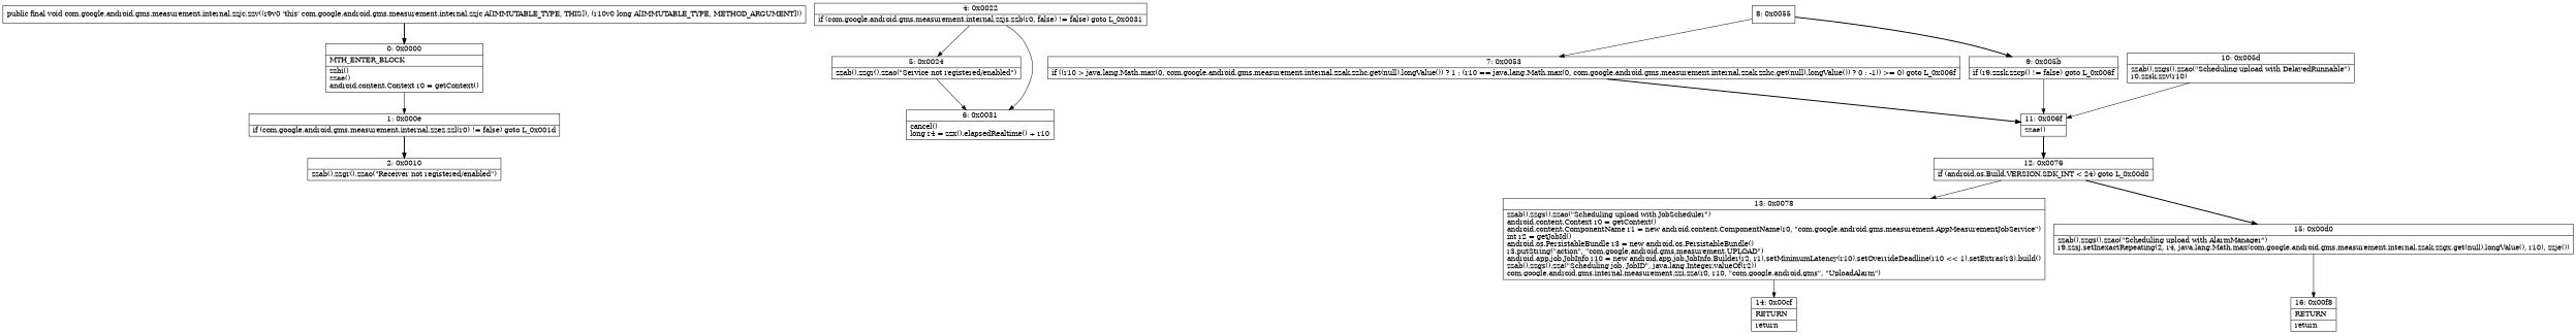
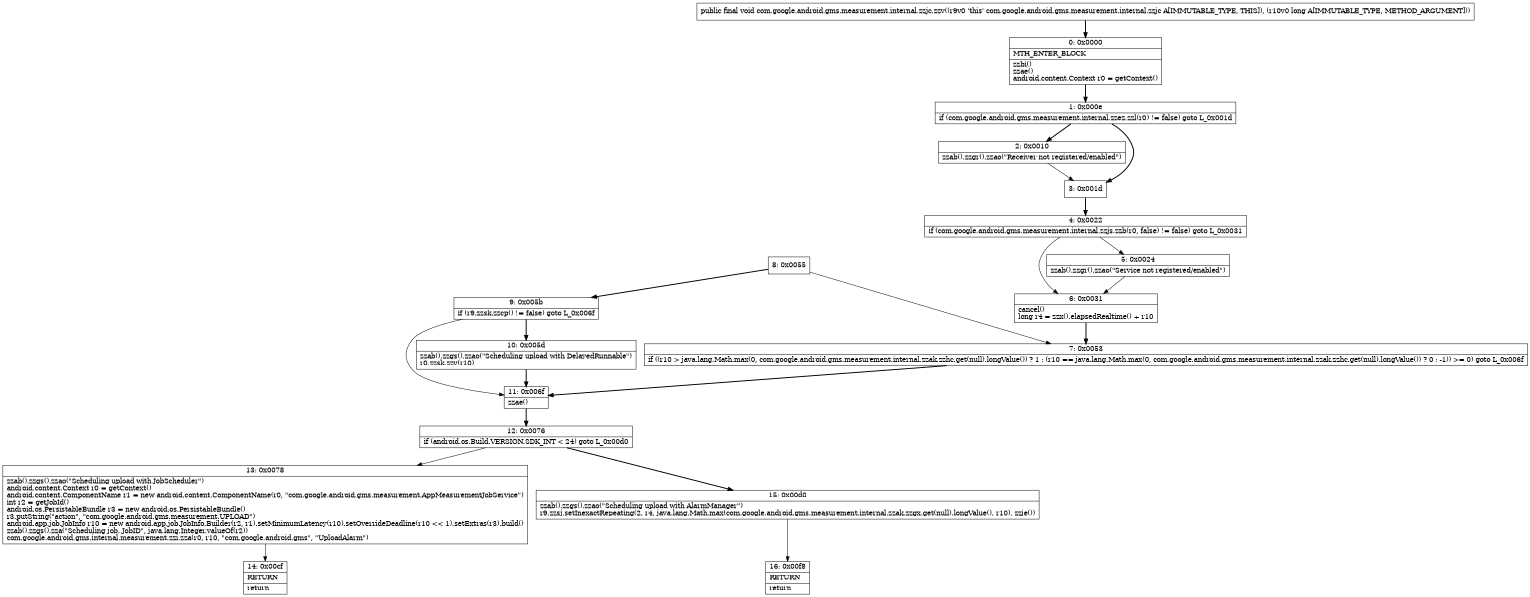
  digraph {
    node [shape=record]
    edge [style=solid]
    n1 [label="{0\:\ 0x0000|MTH_ENTER_BLOCK\l|zzbi()\lzzae()\landroid.content.Context r0 = getContext()\l}"]
    n2 [label="{1\:\ 0x000e|if (com.google.android.gms.measurement.internal.zzez.zzl(r0) != false) goto L_0x001d\l}"]
    n3 [label="{2\:\ 0x0010|zzab().zzgr().zzao(\"Receiver not registered\/enabled\")\l}"]
+   n4 [label="{3\:\ 0x001d}"]
    n5 [label="{4\:\ 0x0022|if (com.google.android.gms.measurement.internal.zzjs.zzb(r0, false) != false) goto L_0x0031\l}"]
    n6 [label="{5\:\ 0x0024|zzab().zzgr().zzao(\"Service not registered\/enabled\")\l}"]
    n7 [label="{6\:\ 0x0031|cancel()\llong r4 = zzx().elapsedRealtime() + r10\l}"]
    n8 [label="{7\:\ 0x0053|if ((r10 \> java.lang.Math.max(0, com.google.android.gms.measurement.internal.zzak.zzhc.get(null).longValue()) ? 1 : (r10 == java.lang.Math.max(0, com.google.android.gms.measurement.internal.zzak.zzhc.get(null).longValue()) ? 0 : \-1)) \>= 0) goto L_0x006f\l}"]
    n9 [label="{11\:\ 0x006f|zzae()\l}"]
    n10 [label="{8\:\ 0x0055}"]
    n11 [label="{9\:\ 0x005b|if (r9.zzsk.zzcp() != false) goto L_0x006f\l}"]
    n12 [label="{12\:\ 0x0076|if (android.os.Build.VERSION.SDK_INT \< 24) goto L_0x00d0\l}"]
    n13 [label="{10\:\ 0x005d|zzab().zzgs().zzao(\"Scheduling upload with DelayedRunnable\")\lr0.zzsk.zzv(r10)\l}"]
    n14 [label="{13\:\ 0x0078|zzab().zzgs().zzao(\"Scheduling upload with JobScheduler\")\landroid.content.Context r0 = getContext()\landroid.content.ComponentName r1 = new android.content.ComponentName(r0, \"com.google.android.gms.measurement.AppMeasurementJobService\")\lint r2 = getJobId()\landroid.os.PersistableBundle r3 = new android.os.PersistableBundle()\lr3.putString(\"action\", \"com.google.android.gms.measurement.UPLOAD\")\landroid.app.job.JobInfo r10 = new android.app.job.JobInfo.Builder(r2, r1).setMinimumLatency(r10).setOverrideDeadline(r10 \<\< 1).setExtras(r3).build()\lzzab().zzgs().zza(\"Scheduling job. JobID\", java.lang.Integer.valueOf(r2))\lcom.google.android.gms.internal.measurement.zzi.zza(r0, r10, \"com.google.android.gms\", \"UploadAlarm\")\l}"]
    n15 [label="{15\:\ 0x00d0|zzab().zzgs().zzao(\"Scheduling upload with AlarmManager\")\lr9.zzsj.setInexactRepeating(2, r4, java.lang.Math.max(com.google.android.gms.measurement.internal.zzak.zzgx.get(null).longValue(), r10), zzje())\l}"]
    n16 [label="{14\:\ 0x00cf|RETURN\l|return\l}"]
    n17 [label="{16\:\ 0x00f8|RETURN\l|return\l}"]
    n18 [label="{public final void com.google.android.gms.measurement.internal.zzjc.zzv((r9v0 'this' com.google.android.gms.measurement.internal.zzjc A[IMMUTABLE_TYPE, THIS]), (r10v0 long A[IMMUTABLE_TYPE, METHOD_ARGUMENT])) }"]
-   n1 -> n2
+   n1 -> n2 [style=bold]
    n2 -> n3 [style=bold]
+   n2 -> n4 [style=bold]
+   n3 -> n4
+   n4 -> n5 [style=bold]
    n5 -> n6
    n5 -> n7
    n6 -> n7
+   n7 -> n8 [style=bold]
    n8 -> n9 [style=bold]
    n9 -> n12 [style=bold]
    n10 -> n8
    n10 -> n11 [style=bold]
    n11 -> n9
+   n11 -> n13 [style=bold]
    n12 -> n14
    n12 -> n15 [style=bold]
-   n13 -> n9
+   n13 -> n9 [style=bold]
    n14 -> n16
    n15 -> n17
    n18 -> n1 [style=bold]
  }
